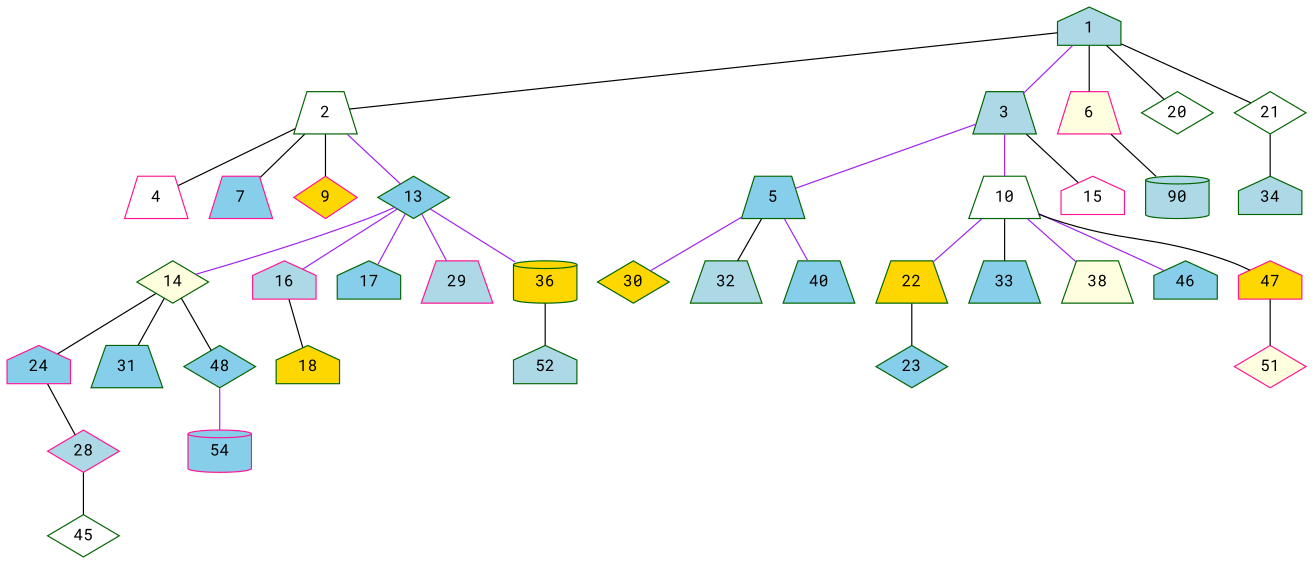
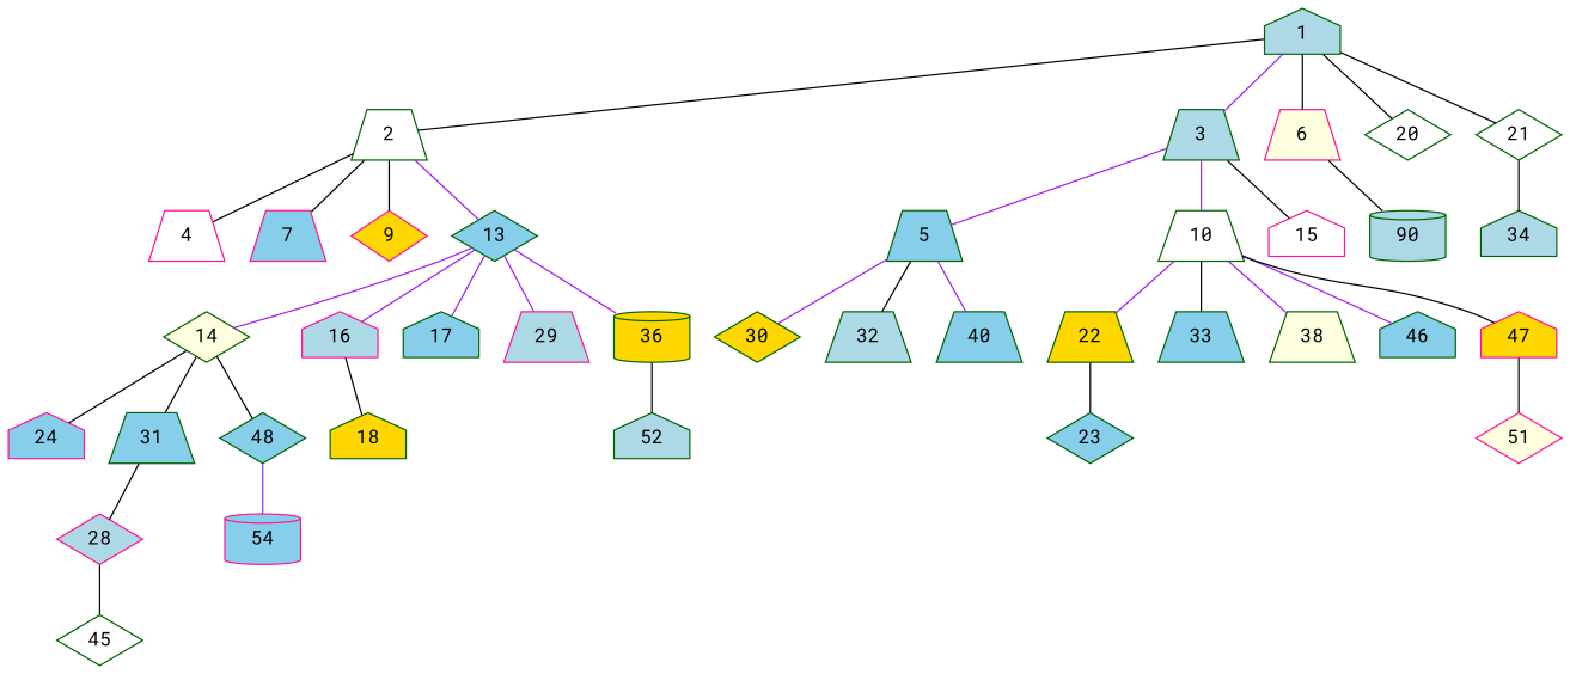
  graph {
    fontname="Roboto Mono"
    node [color=darkgreen fillcolor=skyblue fontname="Roboto Mono" shape=trapezium style=filled]
    edge [color=black fontname="Roboto Mono"]
    1 [fillcolor=lightblue shape=house super="+12"]
    2 [fillcolor=white super="+8"]
    3 [fillcolor=lightblue super="+35"]
    6 [color=deeppink fillcolor=lightyellow super="+43"]
    20 [fillcolor=white shape=diamond]
    21 [fillcolor=white shape=diamond super="+27"]
    4 [color=deeppink fillcolor=white]
    7 [color=deeppink]
    9 [color=deeppink fillcolor=gold shape=diamond]
    13 [shape=diamond super="+37"]
    5 [super="+26"]
    10 [fillcolor=white super="+11"]
    15 [color=deeppink fillcolor=white shape=house super="+53"]
    n14 [fillcolor=lightblue label=90 shape=cylinder]
    34 [fillcolor=lightblue shape=house]
    14 [fillcolor=lightyellow shape=diamond super="+19"]
    16 [color=deeppink fillcolor=lightblue shape=house super="+41"]
    17 [shape=house]
    29 [color=deeppink fillcolor=lightblue]
    36 [fillcolor=gold shape=cylinder super="+42"]
    30 [fillcolor=gold shape=diamond]
    32 [fillcolor=lightblue super="+44"]
    40
    22 [fillcolor=gold]
    33 [super="+39"]
    38 [fillcolor=lightyellow]
    46 [shape=house]
    47 [color=deeppink fillcolor=gold shape=house super="+49"]
    23 [shape=diamond super="+25"]
    51 [color=deeppink fillcolor=lightyellow shape=diamond]
    24 [color=deeppink shape=house]
    31
    48 [shape=diamond]
    18 [fillcolor=gold shape=house]
    52 [fillcolor=lightblue shape=house]
    28 [color=deeppink fillcolor=lightblue shape=diamond super="+55"]
    54 [color=deeppink shape=cylinder]
    45 [fillcolor=white shape=diamond]
    1 -- 2
    1 -- 3 [color=purple]
    1 -- 6
    1 -- 20
    1 -- 21
    2 -- 4
    2 -- 7
    2 -- 9
    2 -- 13 [color=purple]
    3 -- 5 [color=purple]
    3 -- 10 [color=purple]
    3 -- 15
    6 -- n14
    21 -- 34
    13 -- 14 [color=purple]
    13 -- 16 [color=purple]
    13 -- 17 [color=purple]
    13 -- 29 [color=purple]
    13 -- 36 [color=purple]
    5 -- 30 [color=purple]
    5 -- 32
    5 -- 40 [color=purple]
    10 -- 22 [color=purple]
    10 -- 33
    10 -- 38 [color=purple]
    10 -- 46 [color=purple]
    10 -- 47
    14 -- 24
    14 -- 31
    14 -- 48
    16 -- 18
    36 -- 52
    22 -- 23
    47 -- 51
-   24 -- 28
+   31 -- 28
    48 -- 54 [color=purple]
    28 -- 45
  }
